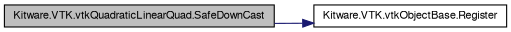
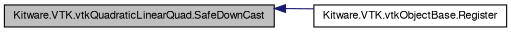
  digraph {
    rankdir=LR
    node [color=black fontname=FreeSans fontsize=10 shape=record]
    n1 [fillcolor=grey75 fontcolor=black height=0.2 label="Kitware.VTK.vtkQuadraticLinearQuad.SafeDownCast" style=filled width=0.4]
    n2 [height=0.2 label="Kitware.VTK.vtkObjectBase.Register" width=0.4]
-   n1 -> n2 [color=midnightblue fontname=FreeSans fontsize=10 labelfontname=FreeSans labelfontsize=10 style=solid]
+   n2 -> n1 [color=midnightblue fontname=FreeSans fontsize=10 labelfontname=FreeSans labelfontsize=10 style=solid]
  }
